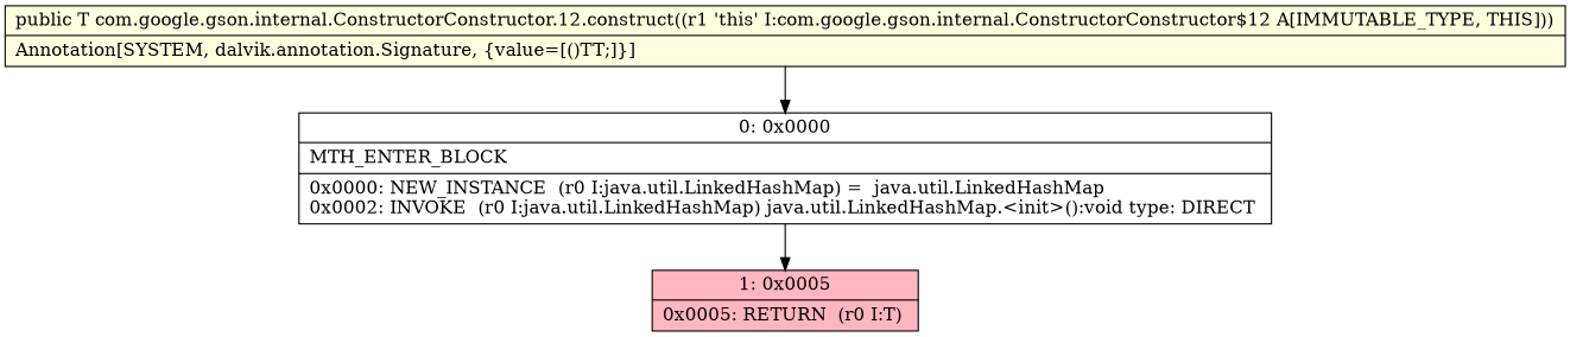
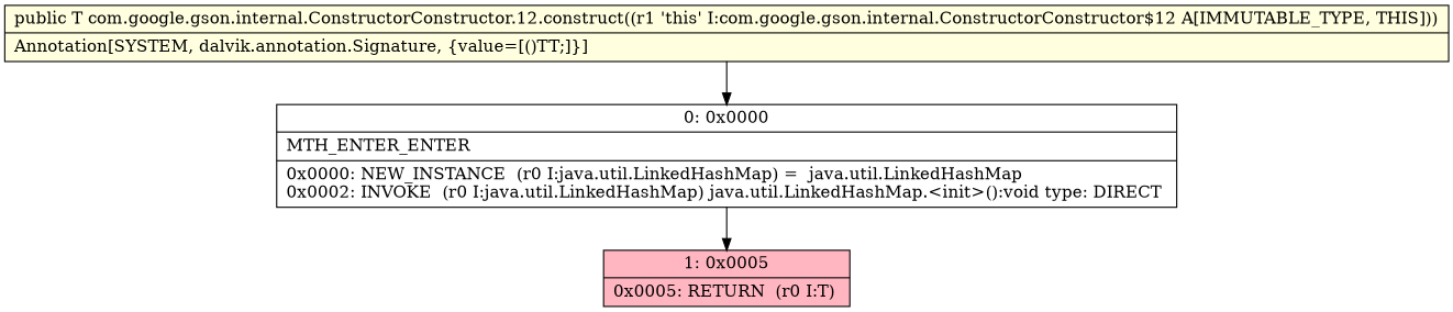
  digraph {
    node [shape=record style=filled]
-   n1 [label="{0\:\ 0x0000|MTH_ENTER_BLOCK\l|0x0000: NEW_INSTANCE  (r0 I:java.util.LinkedHashMap) =  java.util.LinkedHashMap \l0x0002: INVOKE  (r0 I:java.util.LinkedHashMap) java.util.LinkedHashMap.\<init\>():void type: DIRECT \l}" fillcolor=white]
+   n1 [label="{0\:\ 0x0000|MTH_ENTER_ENTER\l|0x0000: NEW_INSTANCE  (r0 I:java.util.LinkedHashMap) =  java.util.LinkedHashMap \l0x0002: INVOKE  (r0 I:java.util.LinkedHashMap) java.util.LinkedHashMap.\<init\>():void type: DIRECT \l}" fillcolor=white]
    n2 [label="{1\:\ 0x0005|0x0005: RETURN  (r0 I:T) \l}" fillcolor=lightpink]
    n3 [label="{public T com.google.gson.internal.ConstructorConstructor.12.construct((r1 'this' I:com.google.gson.internal.ConstructorConstructor$12 A[IMMUTABLE_TYPE, THIS]))  | Annotation[SYSTEM, dalvik.annotation.Signature, \{value=[()TT;]\}]\l}" fillcolor=lightyellow]
    n1 -> n2
    n3 -> n1
  }
